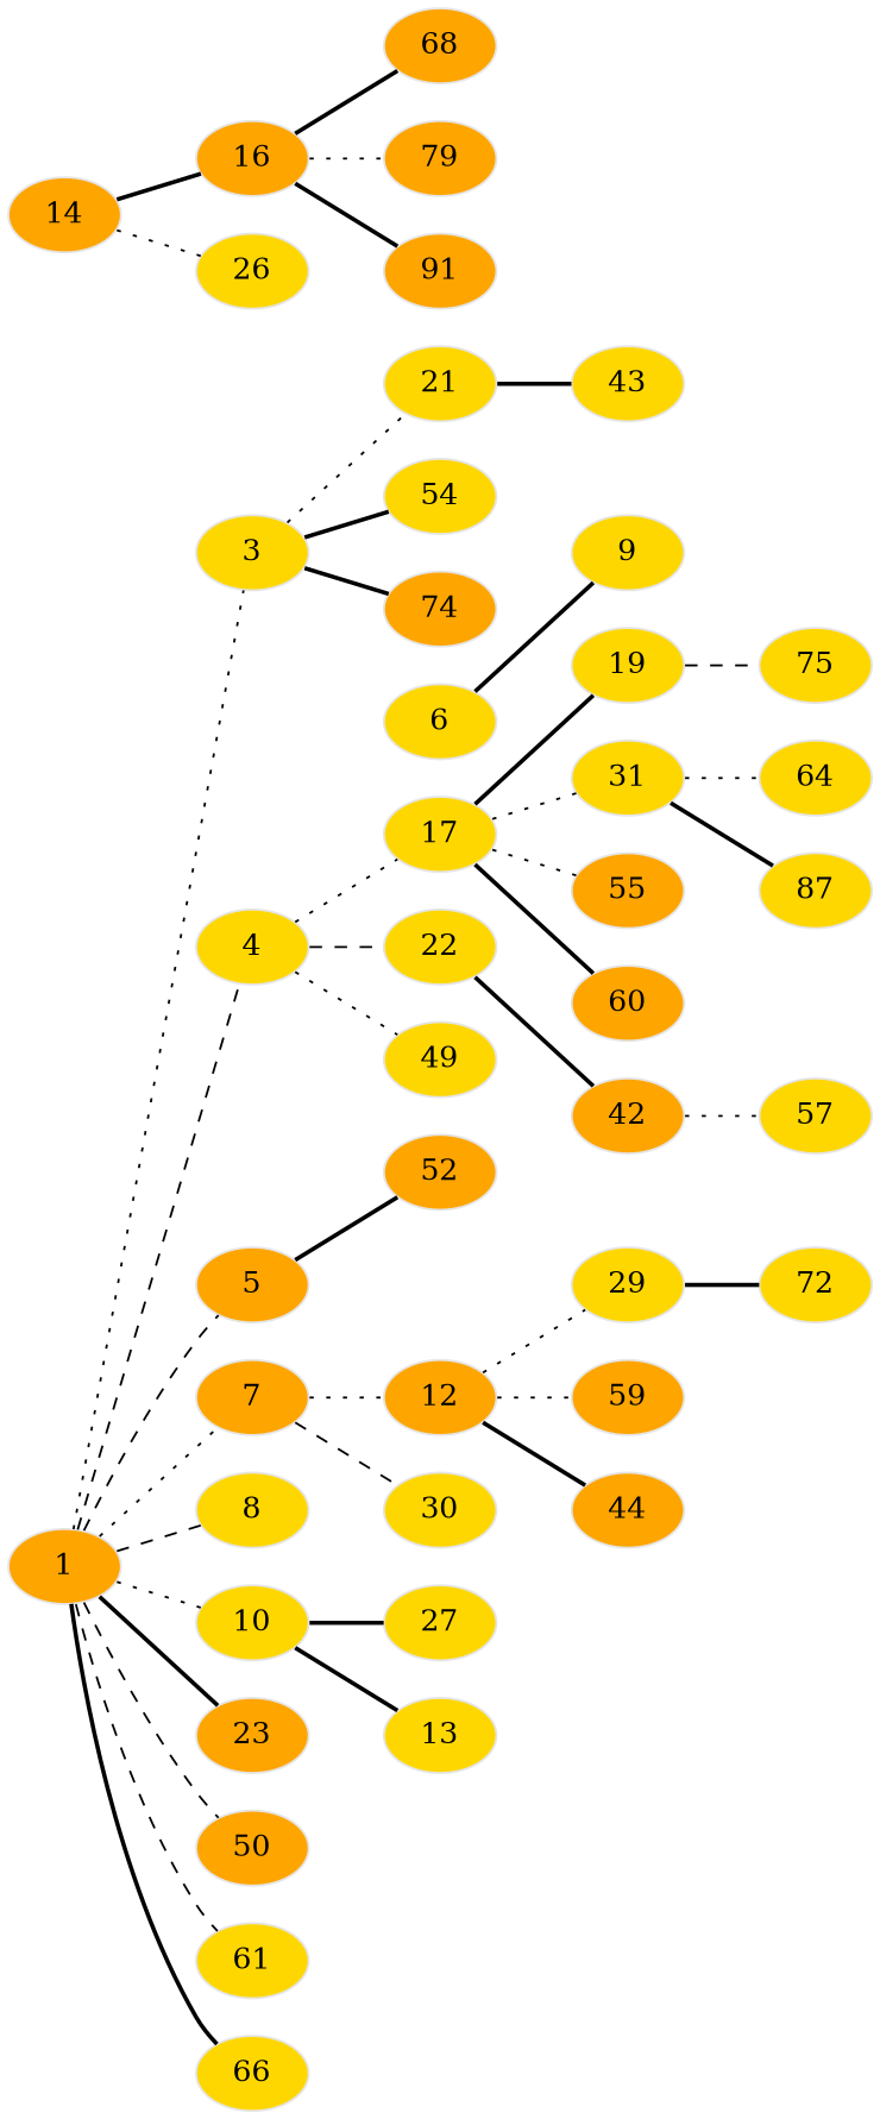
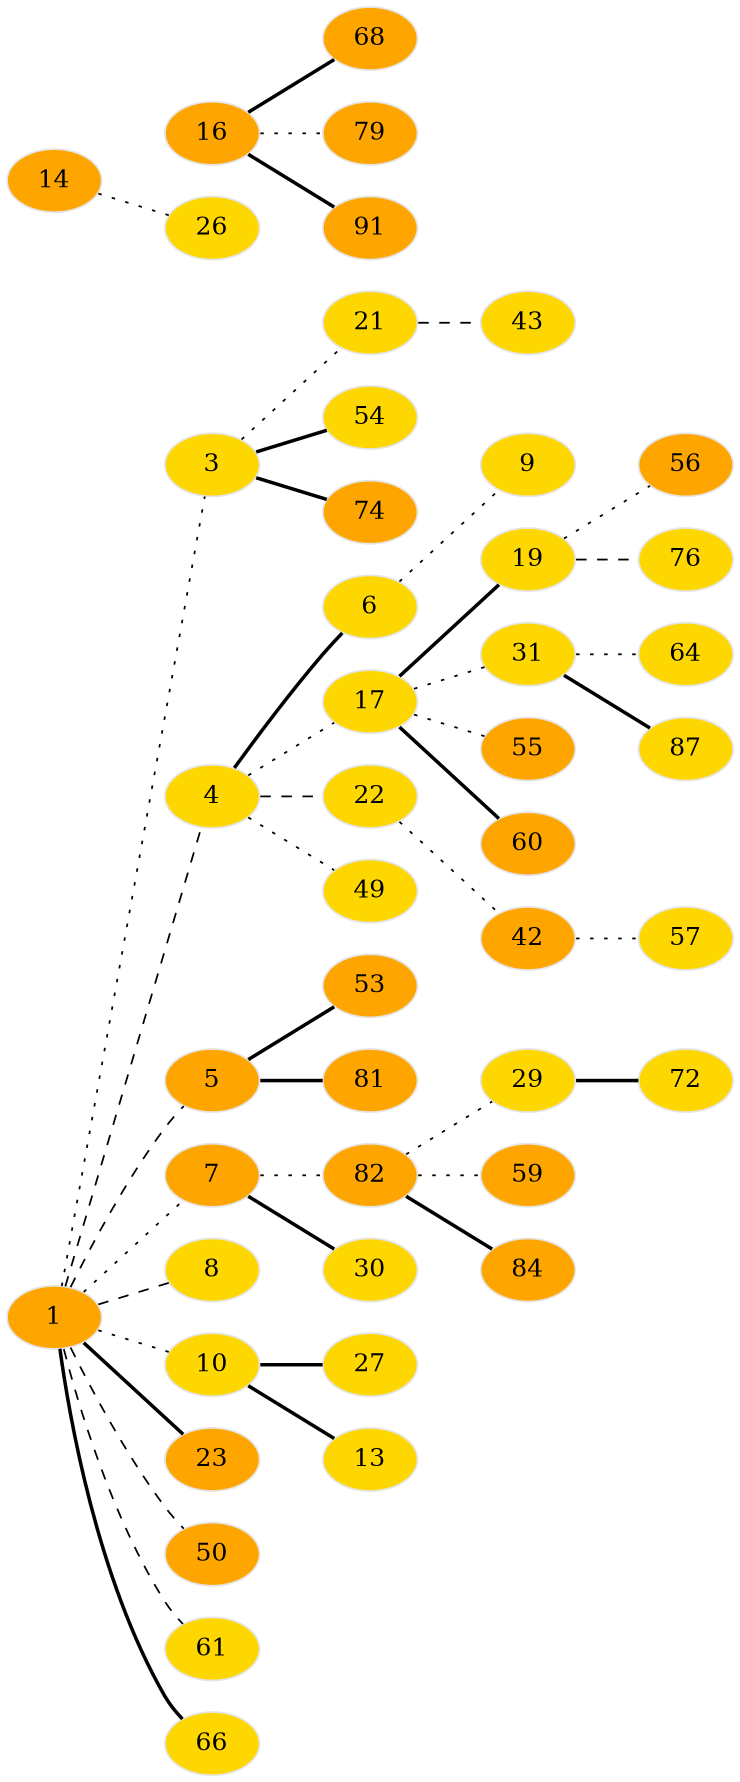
  graph {
    rankdir=LR
    node [color=gray90 fillcolor=gold style=filled]
    edge [style=dotted]
    1 [fillcolor=orange super="+2"]
    3 [super="+11"]
    4 [super="+15+48"]
    5 [fillcolor=orange super="+28"]
    7 [fillcolor=orange]
    8
    10 [super="+39"]
    23 [fillcolor=orange super="+65"]
    50 [fillcolor=orange super="+62"]
    61 [super="+67"]
    66 [super="+94"]
    21 [super="+36"]
    54
    74 [fillcolor=orange]
    6 [super="+20"]
    17 [super="+70+18+38"]
    22 [super="+73+69+41"]
    49 [super="+58"]
-   52 [fillcolor=orange]
-   12 [fillcolor=orange super="+24+13+25"]
+   52 [fillcolor=orange label=53]
+   81 [fillcolor=orange]
+   12 [fillcolor=orange super="+24+13+25" label=82]
    30
    27
    n24 [label=13]
    43 [super="+53"]
    9
    19 [super="+32"]
    31 [super="+46"]
    55 [fillcolor=orange]
    60 [fillcolor=orange]
    42 [fillcolor=orange]
    14 [fillcolor=orange]
    16 [fillcolor=orange]
    26
    29
    59 [fillcolor=orange]
-   84 [fillcolor=orange label=44]
+   84 [fillcolor=orange]
    72
    68 [fillcolor=orange]
    79 [fillcolor=orange]
    91 [fillcolor=orange]
-   75
+   56 [fillcolor=orange]
+   75 [label=76]
    64
    87 [super="+88"]
    57
    1 -- 3
    1 -- 4 [style=dashed]
    1 -- 5 [style=dashed]
    1 -- 7
    1 -- 8 [style=dashed]
    1 -- 10
    1 -- 23 [style=bold]
    1 -- 50 [style=dashed]
    1 -- 61 [style=dashed]
    1 -- 66 [style=bold]
    3 -- 21
    3 -- 54 [style=bold]
    3 -- 74 [style=bold]
+   4 -- 6 [style=bold]
    4 -- 17
    4 -- 22 [style=dashed]
    4 -- 49
    5 -- 52 [style=bold]
+   5 -- 81 [style=bold]
    7 -- 12
-   7 -- 30 [style=dashed]
+   7 -- 30 [style=bold]
    10 -- 27 [style=bold]
    10 -- n24 [style=bold]
-   21 -- 43 [style=bold]
-   6 -- 9 [style=bold]
+   21 -- 43 [style=dashed]
+   6 -- 9
    17 -- 19 [style=bold]
    17 -- 31
    17 -- 55
    17 -- 60 [style=bold]
-   22 -- 42 [style=bold]
+   22 -- 42
    12 -- 29
    12 -- 59
    12 -- 84 [style=bold]
+   19 -- 56
    19 -- 75 [style=dashed]
    31 -- 64
    31 -- 87 [style=bold]
    42 -- 57
-   14 -- 16 [style=bold]
    14 -- 26
    16 -- 68 [style=bold]
    16 -- 79
    16 -- 91 [style=bold]
    29 -- 72 [style=bold]
  }
